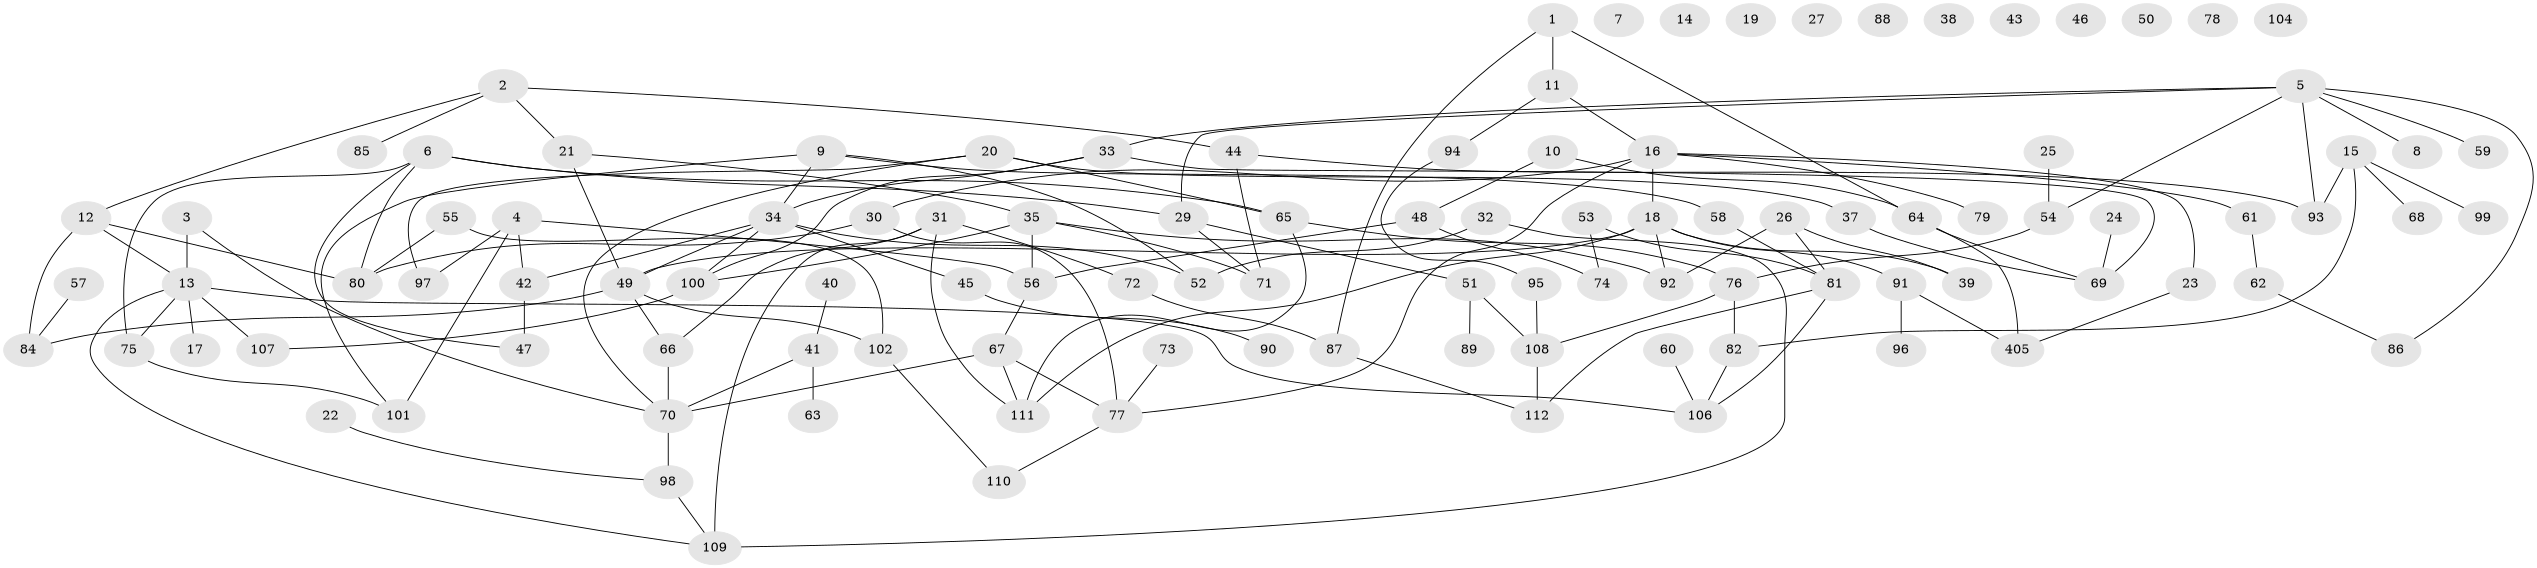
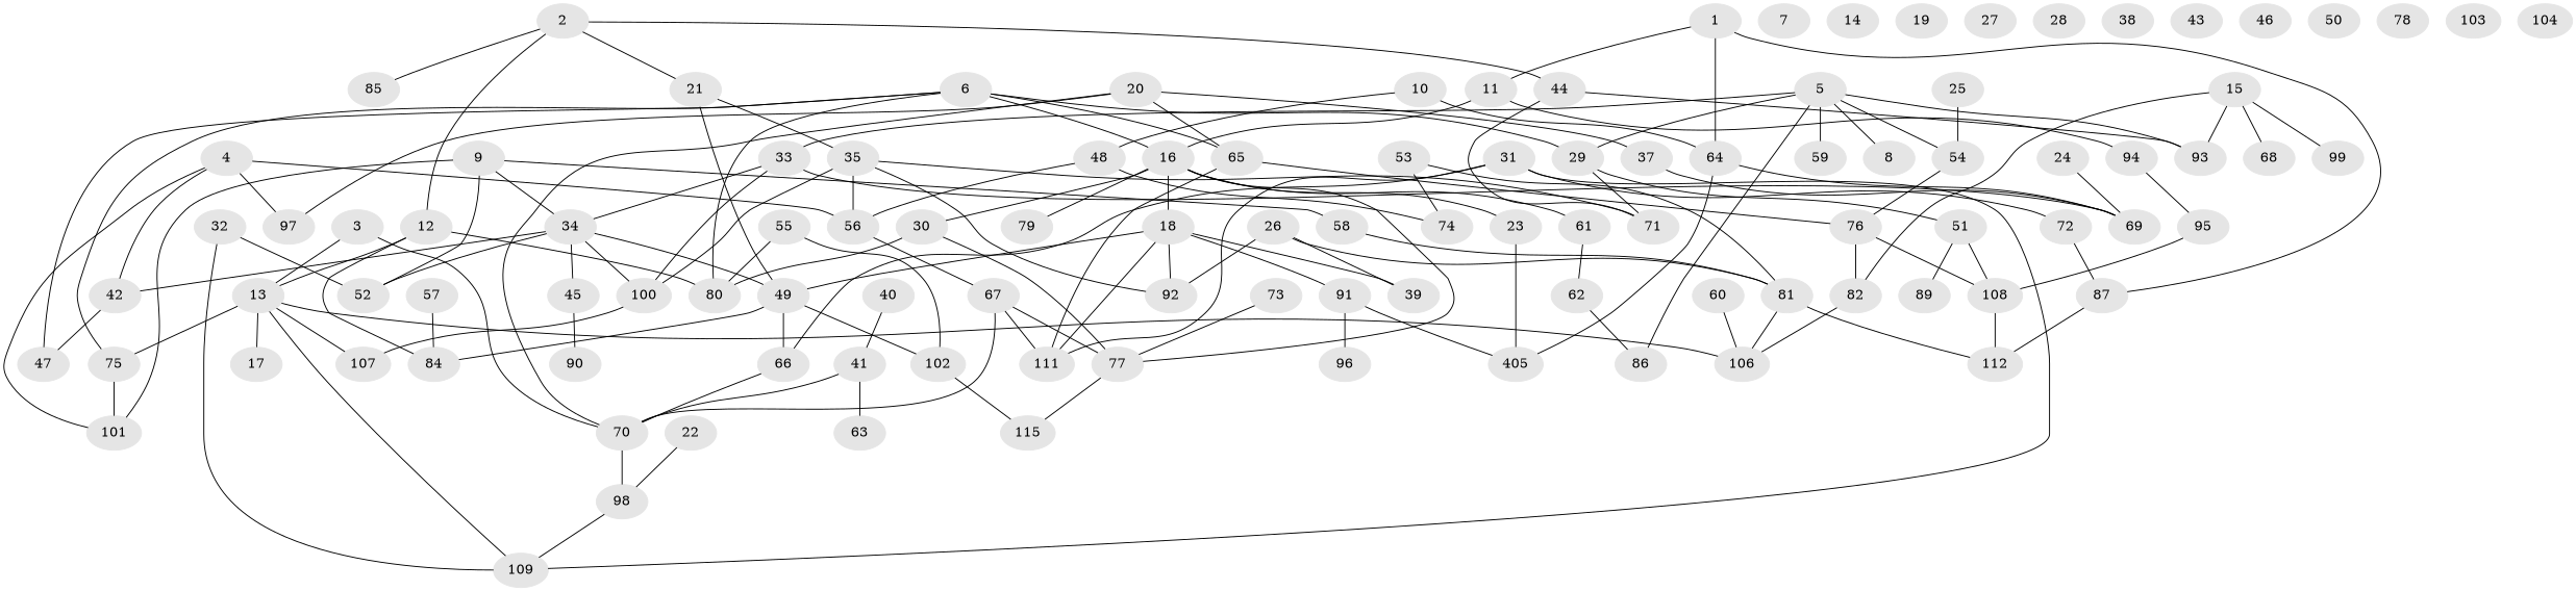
  graph {
    node [color=gray90 style=filled]
    1
    11
    64
    87
    16
    94
    n7 [label=405]
    69
    112
    2
    12
    21
    44
    85
    13
    80
    84
    49
    35
    93
    71
    3
    70
    75
    17
    106
    107
    109
    98
    4
    42
    97
    101
    56
    47
    5
    8
    29
    33
    54
    59
    86
    51
    34
    100
    76
    6
    65
    18
    23
    30
    61
    77
    79
    111
    7
    9
    52
    58
    45
    81
    10
    48
    74
    95
    14
    15
    68
    82
    99
    39
    91
    92
    62
-   110
+   110 [label=115]
    66
    102
    96
    19
    20
    37
    22
    24
    25
    26
    27
-   28 [label=88]
+   28
    89
    108
    31
    72
    32
    90
    67
    55
    38
    40
    41
    63
    43
    46
    50
    53
    57
    60
    73
    78
+   103
    104
    1 -- 11
    1 -- 64
    1 -- 87
    11 -- 16
    11 -- 94
    64 -- n7
    64 -- 69
    87 -- 112
    16 -- 18
    16 -- 23
    16 -- 30
    16 -- 61
    16 -- 77
    16 -- 79
    94 -- 95
    2 -- 12
    2 -- 21
    2 -- 44
    2 -- 85
    12 -- 13
    12 -- 80
    12 -- 84
    21 -- 49
    21 -- 35
    44 -- 93
    44 -- 71
    13 -- 75
    13 -- 17
    13 -- 106
    13 -- 107
    13 -- 109
    49 -- 84
    49 -- 66
    49 -- 102
    35 -- 71
    35 -- 56
    35 -- 100
    35 -- 92
    3 -- 13
    3 -- 70
    70 -- 98
    75 -- 101
    98 -- 109
    4 -- 42
    4 -- 97
    4 -- 101
    4 -- 56
    42 -- 47
    56 -- 67
    5 -- 93
    5 -- 8
    5 -- 29
    5 -- 33
    5 -- 54
    5 -- 59
    5 -- 86
    29 -- 71
    29 -- 51
    33 -- 69
    33 -- 34
    33 -- 100
    54 -- 76
    51 -- 89
    51 -- 108
    34 -- 49
    34 -- 42
    34 -- 100
    34 -- 52
    34 -- 45
    100 -- 107
    76 -- 82
    76 -- 108
+   6 -- 16
    6 -- 80
    6 -- 75
    6 -- 47
    6 -- 29
    6 -- 65
    65 -- 76
    65 -- 111
    18 -- 49
    18 -- 111
    18 -- 39
    18 -- 91
    18 -- 92
    23 -- n7
    30 -- 80
    30 -- 77
    61 -- 62
    77 -- 110
    9 -- 101
    9 -- 34
    9 -- 52
    9 -- 58
    58 -- 81
    45 -- 90
    81 -- 112
    81 -- 106
    10 -- 64
    10 -- 48
    48 -- 56
    48 -- 74
    95 -- 108
    15 -- 93
    15 -- 68
    15 -- 82
    15 -- 99
    82 -- 106
    91 -- n7
    91 -- 96
    62 -- 86
    66 -- 70
    102 -- 110
    20 -- 70
    20 -- 97
    20 -- 65
    20 -- 37
    37 -- 69
    22 -- 98
    24 -- 69
    25 -- 54
    26 -- 81
    26 -- 39
    26 -- 92
    108 -- 112
    31 -- 109
    31 -- 111
    31 -- 66
    31 -- 72
    72 -- 87
    32 -- 109
    32 -- 52
    67 -- 70
    67 -- 77
    67 -- 111
    55 -- 80
    55 -- 102
    40 -- 41
    41 -- 70
    41 -- 63
    53 -- 81
    53 -- 74
    57 -- 84
    60 -- 106
    73 -- 77
  }
